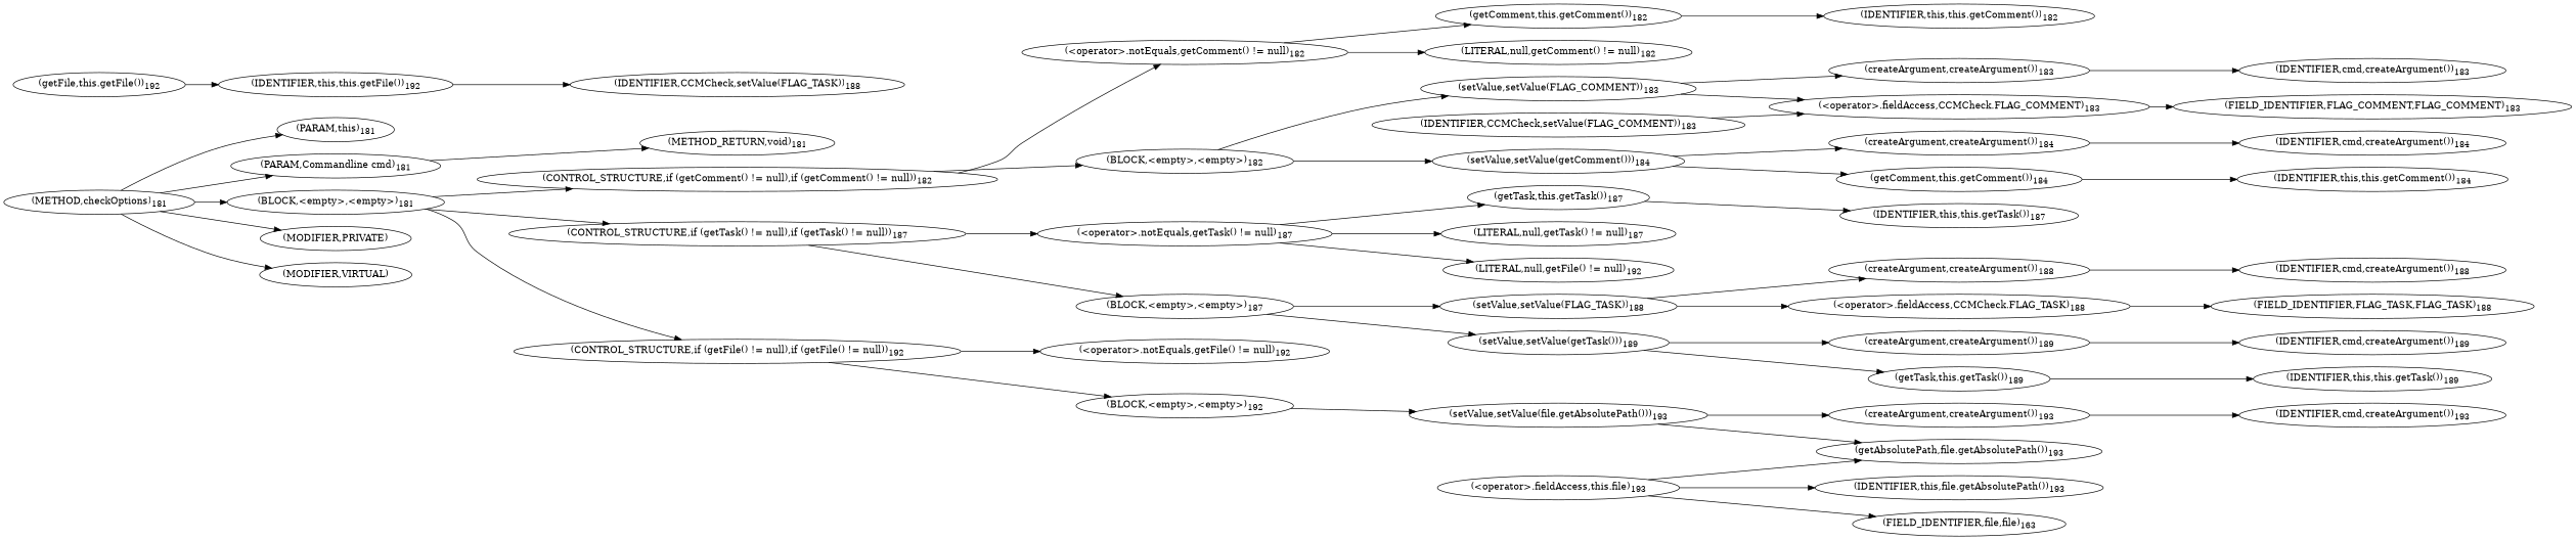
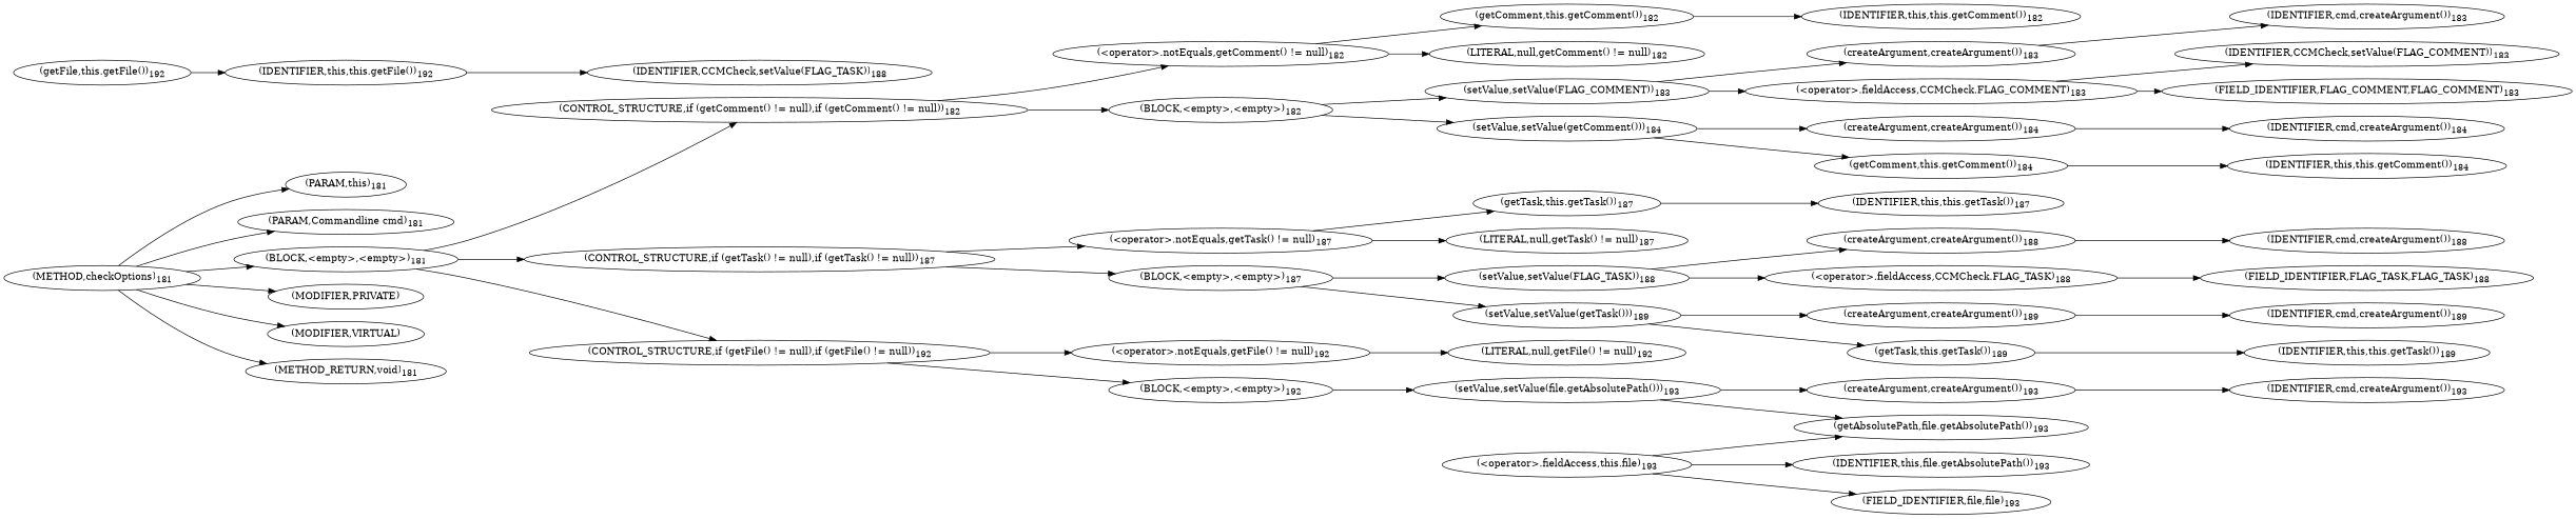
  digraph {
    rankdir=LR
    n1 [label=<(METHOD,checkOptions)<SUB>181</SUB>>]
    n2 [label=<(PARAM,this)<SUB>181</SUB>>]
    n3 [label=<(PARAM,Commandline cmd)<SUB>181</SUB>>]
    n4 [label=<(BLOCK,&lt;empty&gt;,&lt;empty&gt;)<SUB>181</SUB>>]
    n5 [label=<(MODIFIER,PRIVATE)>]
    n6 [label=<(MODIFIER,VIRTUAL)>]
    n7 [label=<(METHOD_RETURN,void)<SUB>181</SUB>>]
    n8 [label=<(CONTROL_STRUCTURE,if (getComment() != null),if (getComment() != null))<SUB>182</SUB>>]
    n9 [label=<(CONTROL_STRUCTURE,if (getTask() != null),if (getTask() != null))<SUB>187</SUB>>]
    n10 [label=<(CONTROL_STRUCTURE,if (getFile() != null),if (getFile() != null))<SUB>192</SUB>>]
    n11 [label=<(&lt;operator&gt;.notEquals,getComment() != null)<SUB>182</SUB>>]
    n12 [label=<(BLOCK,&lt;empty&gt;,&lt;empty&gt;)<SUB>182</SUB>>]
    n13 [label=<(&lt;operator&gt;.notEquals,getTask() != null)<SUB>187</SUB>>]
    n14 [label=<(BLOCK,&lt;empty&gt;,&lt;empty&gt;)<SUB>187</SUB>>]
    n15 [label=<(&lt;operator&gt;.notEquals,getFile() != null)<SUB>192</SUB>>]
    n16 [label=<(BLOCK,&lt;empty&gt;,&lt;empty&gt;)<SUB>192</SUB>>]
    n17 [label=<(getComment,this.getComment())<SUB>182</SUB>>]
    n18 [label=<(LITERAL,null,getComment() != null)<SUB>182</SUB>>]
    n19 [label=<(setValue,setValue(FLAG_COMMENT))<SUB>183</SUB>>]
    n20 [label=<(setValue,setValue(getComment()))<SUB>184</SUB>>]
    n21 [label=<(IDENTIFIER,this,this.getComment())<SUB>182</SUB>>]
    n22 [label=<(createArgument,createArgument())<SUB>183</SUB>>]
    n23 [label=<(&lt;operator&gt;.fieldAccess,CCMCheck.FLAG_COMMENT)<SUB>183</SUB>>]
    n24 [label=<(createArgument,createArgument())<SUB>184</SUB>>]
    n25 [label=<(getComment,this.getComment())<SUB>184</SUB>>]
    n26 [label=<(IDENTIFIER,cmd,createArgument())<SUB>183</SUB>>]
    n27 [label=<(IDENTIFIER,CCMCheck,setValue(FLAG_COMMENT))<SUB>183</SUB>>]
    n28 [label=<(FIELD_IDENTIFIER,FLAG_COMMENT,FLAG_COMMENT)<SUB>183</SUB>>]
    n29 [label=<(IDENTIFIER,cmd,createArgument())<SUB>184</SUB>>]
    n30 [label=<(IDENTIFIER,this,this.getComment())<SUB>184</SUB>>]
    n31 [label=<(getTask,this.getTask())<SUB>187</SUB>>]
    n32 [label=<(LITERAL,null,getTask() != null)<SUB>187</SUB>>]
    n33 [label=<(setValue,setValue(FLAG_TASK))<SUB>188</SUB>>]
    n34 [label=<(setValue,setValue(getTask()))<SUB>189</SUB>>]
    n35 [label=<(IDENTIFIER,this,this.getTask())<SUB>187</SUB>>]
    n36 [label=<(createArgument,createArgument())<SUB>188</SUB>>]
    n37 [label=<(&lt;operator&gt;.fieldAccess,CCMCheck.FLAG_TASK)<SUB>188</SUB>>]
    n38 [label=<(createArgument,createArgument())<SUB>189</SUB>>]
    n39 [label=<(getTask,this.getTask())<SUB>189</SUB>>]
    n40 [label=<(IDENTIFIER,cmd,createArgument())<SUB>188</SUB>>]
    n41 [label=<(FIELD_IDENTIFIER,FLAG_TASK,FLAG_TASK)<SUB>188</SUB>>]
    n42 [label=<(IDENTIFIER,CCMCheck,setValue(FLAG_TASK))<SUB>188</SUB>>]
    n43 [label=<(IDENTIFIER,cmd,createArgument())<SUB>189</SUB>>]
    n44 [label=<(IDENTIFIER,this,this.getTask())<SUB>189</SUB>>]
    n45 [label=<(LITERAL,null,getFile() != null)<SUB>192</SUB>>]
    n46 [label=<(setValue,setValue(file.getAbsolutePath()))<SUB>193</SUB>>]
    n47 [label=<(getFile,this.getFile())<SUB>192</SUB>>]
    n48 [label=<(IDENTIFIER,this,this.getFile())<SUB>192</SUB>>]
    n49 [label=<(createArgument,createArgument())<SUB>193</SUB>>]
    n50 [label=<(getAbsolutePath,file.getAbsolutePath())<SUB>193</SUB>>]
    n51 [label=<(IDENTIFIER,cmd,createArgument())<SUB>193</SUB>>]
    n52 [label=<(&lt;operator&gt;.fieldAccess,this.file)<SUB>193</SUB>>]
    n53 [label=<(IDENTIFIER,this,file.getAbsolutePath())<SUB>193</SUB>>]
-   n54 [label=<(FIELD_IDENTIFIER,file,file)<SUB>163</SUB>>]
+   n54 [label=<(FIELD_IDENTIFIER,file,file)<SUB>193</SUB>>]
    n1 -> n2
    n1 -> n3
    n1 -> n4
    n1 -> n5
    n1 -> n6
-   n3 -> n7
+   n1 -> n7
    n4 -> n8
    n4 -> n9
    n4 -> n10
    n8 -> n11
    n8 -> n12
    n9 -> n13
    n9 -> n14
    n10 -> n15
    n10 -> n16
    n11 -> n17
    n11 -> n18
    n12 -> n19
    n12 -> n20
    n13 -> n31
    n13 -> n32
    n14 -> n33
    n14 -> n34
-   n13 -> n45
+   n15 -> n45
    n16 -> n46
    n17 -> n21
    n19 -> n22
    n19 -> n23
    n20 -> n24
    n20 -> n25
    n22 -> n26
-   n27 -> n23
+   n23 -> n27
    n23 -> n28
    n24 -> n29
    n25 -> n30
    n31 -> n35
    n33 -> n36
    n33 -> n37
    n34 -> n38
    n34 -> n39
    n36 -> n40
    n37 -> n41
    n38 -> n43
    n39 -> n44
    n46 -> n49
    n46 -> n50
    n47 -> n48
    n48 -> n42
    n49 -> n51
    n52 -> n50
    n52 -> n53
    n52 -> n54
  }
